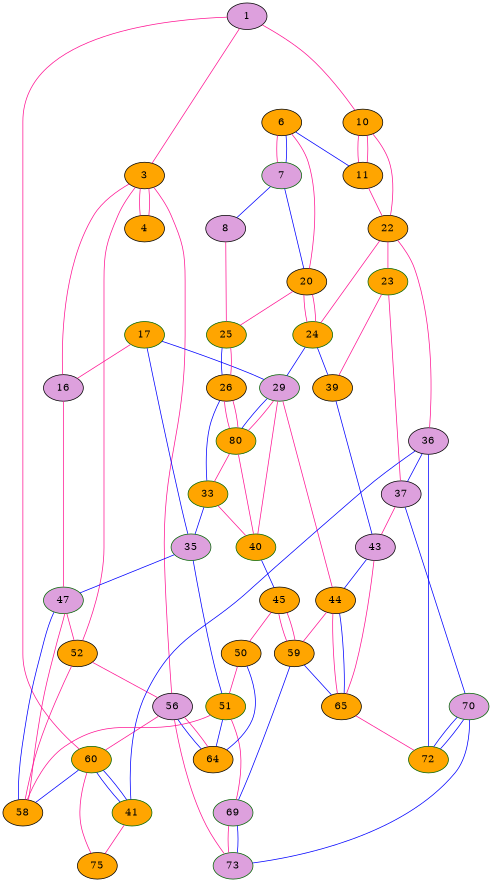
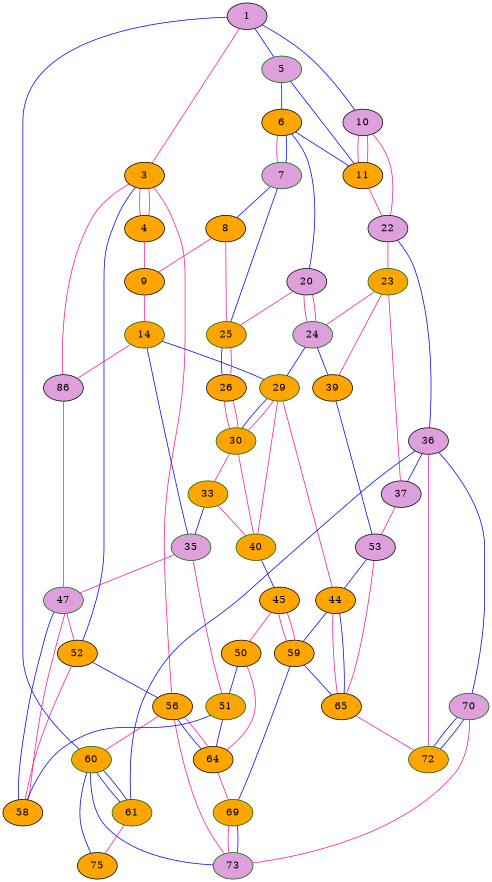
  graph {
    node [color=black fillcolor=orange style=filled]
    edge [color=deeppink]
    1 [fillcolor=plum super="+2"]
    3 [super="+17"]
-   10
+   5 [color=darkgreen fillcolor=plum]
+   10 [fillcolor=plum]
    60 [color=darkgreen super="+76"]
    4
-   16 [fillcolor=plum]
+   16 [fillcolor=plum label=86]
    52 [super="+53"]
-   56 [fillcolor=plum super="+57"]
+   56 [super="+57"]
    6 [super="+18"]
    11 [super="+12"]
-   22 [super="+31"]
-   61 [color=darkgreen label=41]
+   22 [fillcolor=plum super="+31"]
+   61 [color=darkgreen]
    73 [color=darkgreen fillcolor=plum super="+74"]
    75
+   9 [super="+13"]
    47 [color=darkgreen fillcolor=plum super="+48"]
    58
    64 [super="+68"]
-   14 [color=darkgreen super="+15" label=17]
+   14 [color=darkgreen super="+15"]
    7 [color=darkgreen fillcolor=plum]
-   20 [super="+21"]
-   8 [fillcolor=plum super="+19"]
+   20 [fillcolor=plum super="+21"]
+   8 [super="+19"]
    25 [color=darkgreen]
-   24 [color=darkgreen super="+28"]
+   24 [color=darkgreen fillcolor=plum super="+28"]
    26 [super="+27"]
    35 [color=darkgreen fillcolor=plum super="+46"]
-   29 [color=darkgreen fillcolor=plum super="+42"]
+   29 [color=darkgreen super="+42"]
    23 [color=darkgreen super="+38"]
    36 [fillcolor=plum super="+62"]
-   30 [color=darkgreen super="+32" label=80]
+   30 [color=darkgreen super="+32"]
    33 [color=darkgreen super="+34"]
    51 [color=darkgreen super="+63"]
    39
    37 [fillcolor=plum super="+54"]
    72 [color=darkgreen]
-   43 [fillcolor=plum super="+55"]
+   43 [fillcolor=plum super="+55" label=53]
    70 [color=darkgreen fillcolor=plum super="+71"]
    40 [color=darkgreen super="+41"]
    44 [super="+45"]
    n41 [label=45]
    65 [super="+66"]
    59 [super="+67"]
    50
-   69 [color=darkgreen fillcolor=plum]
+   69 [color=darkgreen]
    1 -- 3
-   1 -- 10
-   1 -- 60
+   1 -- 5 [color=blue]
+   1 -- 10 [color=blue]
+   1 -- 60 [color=blue]
    3 -- 4
    3 -- 4
    3 -- 16
-   3 -- 52
+   3 -- 52 [color=blue]
    3 -- 56
+   5 -- 6 [color=blue]
+   5 -- 11 [color=blue]
    10 -- 11
    10 -- 11
    10 -- 22
    60 -- 61 [color=blue]
    60 -- 61 [color=blue]
-   60 -- 58 [color=blue]
-   60 -- 75
+   60 -- 73 [color=blue]
+   60 -- 75 [color=blue]
+   4 -- 9
    16 -- 47
-   52 -- 56
+   52 -- 56 [color=blue]
    52 -- 58
    56 -- 60
    56 -- 73
    56 -- 64 [color=blue]
    56 -- 64
    6 -- 11 [color=blue]
    6 -- 7
    6 -- 7 [color=blue]
-   6 -- 20
+   6 -- 20 [color=blue]
    11 -- 22
    22 -- 23
-   22 -- 36
+   22 -- 36 [color=blue]
    61 -- 75
+   9 -- 14
    47 -- 52
    47 -- 58 [color=blue]
    47 -- 58
-   51 -- 69
+   64 -- 69
    14 -- 16
    14 -- 35 [color=blue]
    14 -- 29 [color=blue]
-   7 -- 20 [color=blue]
+   7 -- 25 [color=blue]
    7 -- 8 [color=blue]
    20 -- 25
    20 -- 24
    20 -- 24
+   8 -- 9 [weight=2]
    8 -- 25
    25 -- 26 [color=blue]
    25 -- 26
    24 -- 29 [color=blue]
    24 -- 39 [color=blue]
    26 -- 30
    26 -- 30
-   26 -- 33 [color=blue]
-   35 -- 47 [color=blue]
-   35 -- 51 [color=blue]
+   35 -- 47
+   35 -- 51
    29 -- 30 [color=blue]
    29 -- 30
    29 -- 40
    29 -- 44
-   22 -- 24
+   23 -- 24
    23 -- 39
    23 -- 37
    36 -- 61 [color=blue]
    36 -- 37 [color=blue]
-   36 -- 72 [color=blue]
+   36 -- 72
    30 -- 33
    30 -- 40
    33 -- 35 [color=blue]
    33 -- 40
-   51 -- 58
+   51 -- 58 [color=blue]
    51 -- 64 [color=blue]
    39 -- 43 [color=blue]
    37 -- 43
-   37 -- 70 [color=blue]
+   36 -- 70 [color=blue]
    43 -- 44 [color=blue]
    43 -- 65
-   70 -- 73 [color=blue]
+   70 -- 73
    70 -- 72 [color=blue]
    70 -- 72 [color=blue]
    40 -- n41 [color=blue]
    44 -- 65
    44 -- 65 [color=blue]
-   44 -- 59
+   44 -- 59 [color=blue]
    n41 -- 59
    n41 -- 59
    n41 -- 50
    65 -- 72
    59 -- 65 [color=blue]
    59 -- 69 [color=blue]
-   50 -- 64 [color=blue]
-   50 -- 51
+   50 -- 64
+   50 -- 51 [color=blue]
    69 -- 73
    69 -- 73 [color=blue]
  }
